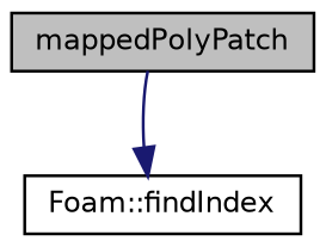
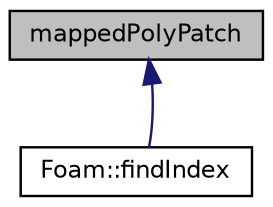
  digraph {
    rankdir=TB
    node [color=black fontname=Helvetica fontsize=10 shape=record]
    n1 [fillcolor=grey75 fontcolor=black height=0.2 label=mappedPolyPatch style=filled width=0.4]
    n2 [height=0.2 label="Foam::findIndex" width=0.4]
-   n1 -> n2 [color=midnightblue fontname=Helvetica fontsize=10 labelfontname=Helvetica labelfontsize=10 style=solid]
+   n2 -> n1 [color=midnightblue fontname=Helvetica fontsize=10 labelfontname=Helvetica labelfontsize=10 style=solid]
  }
